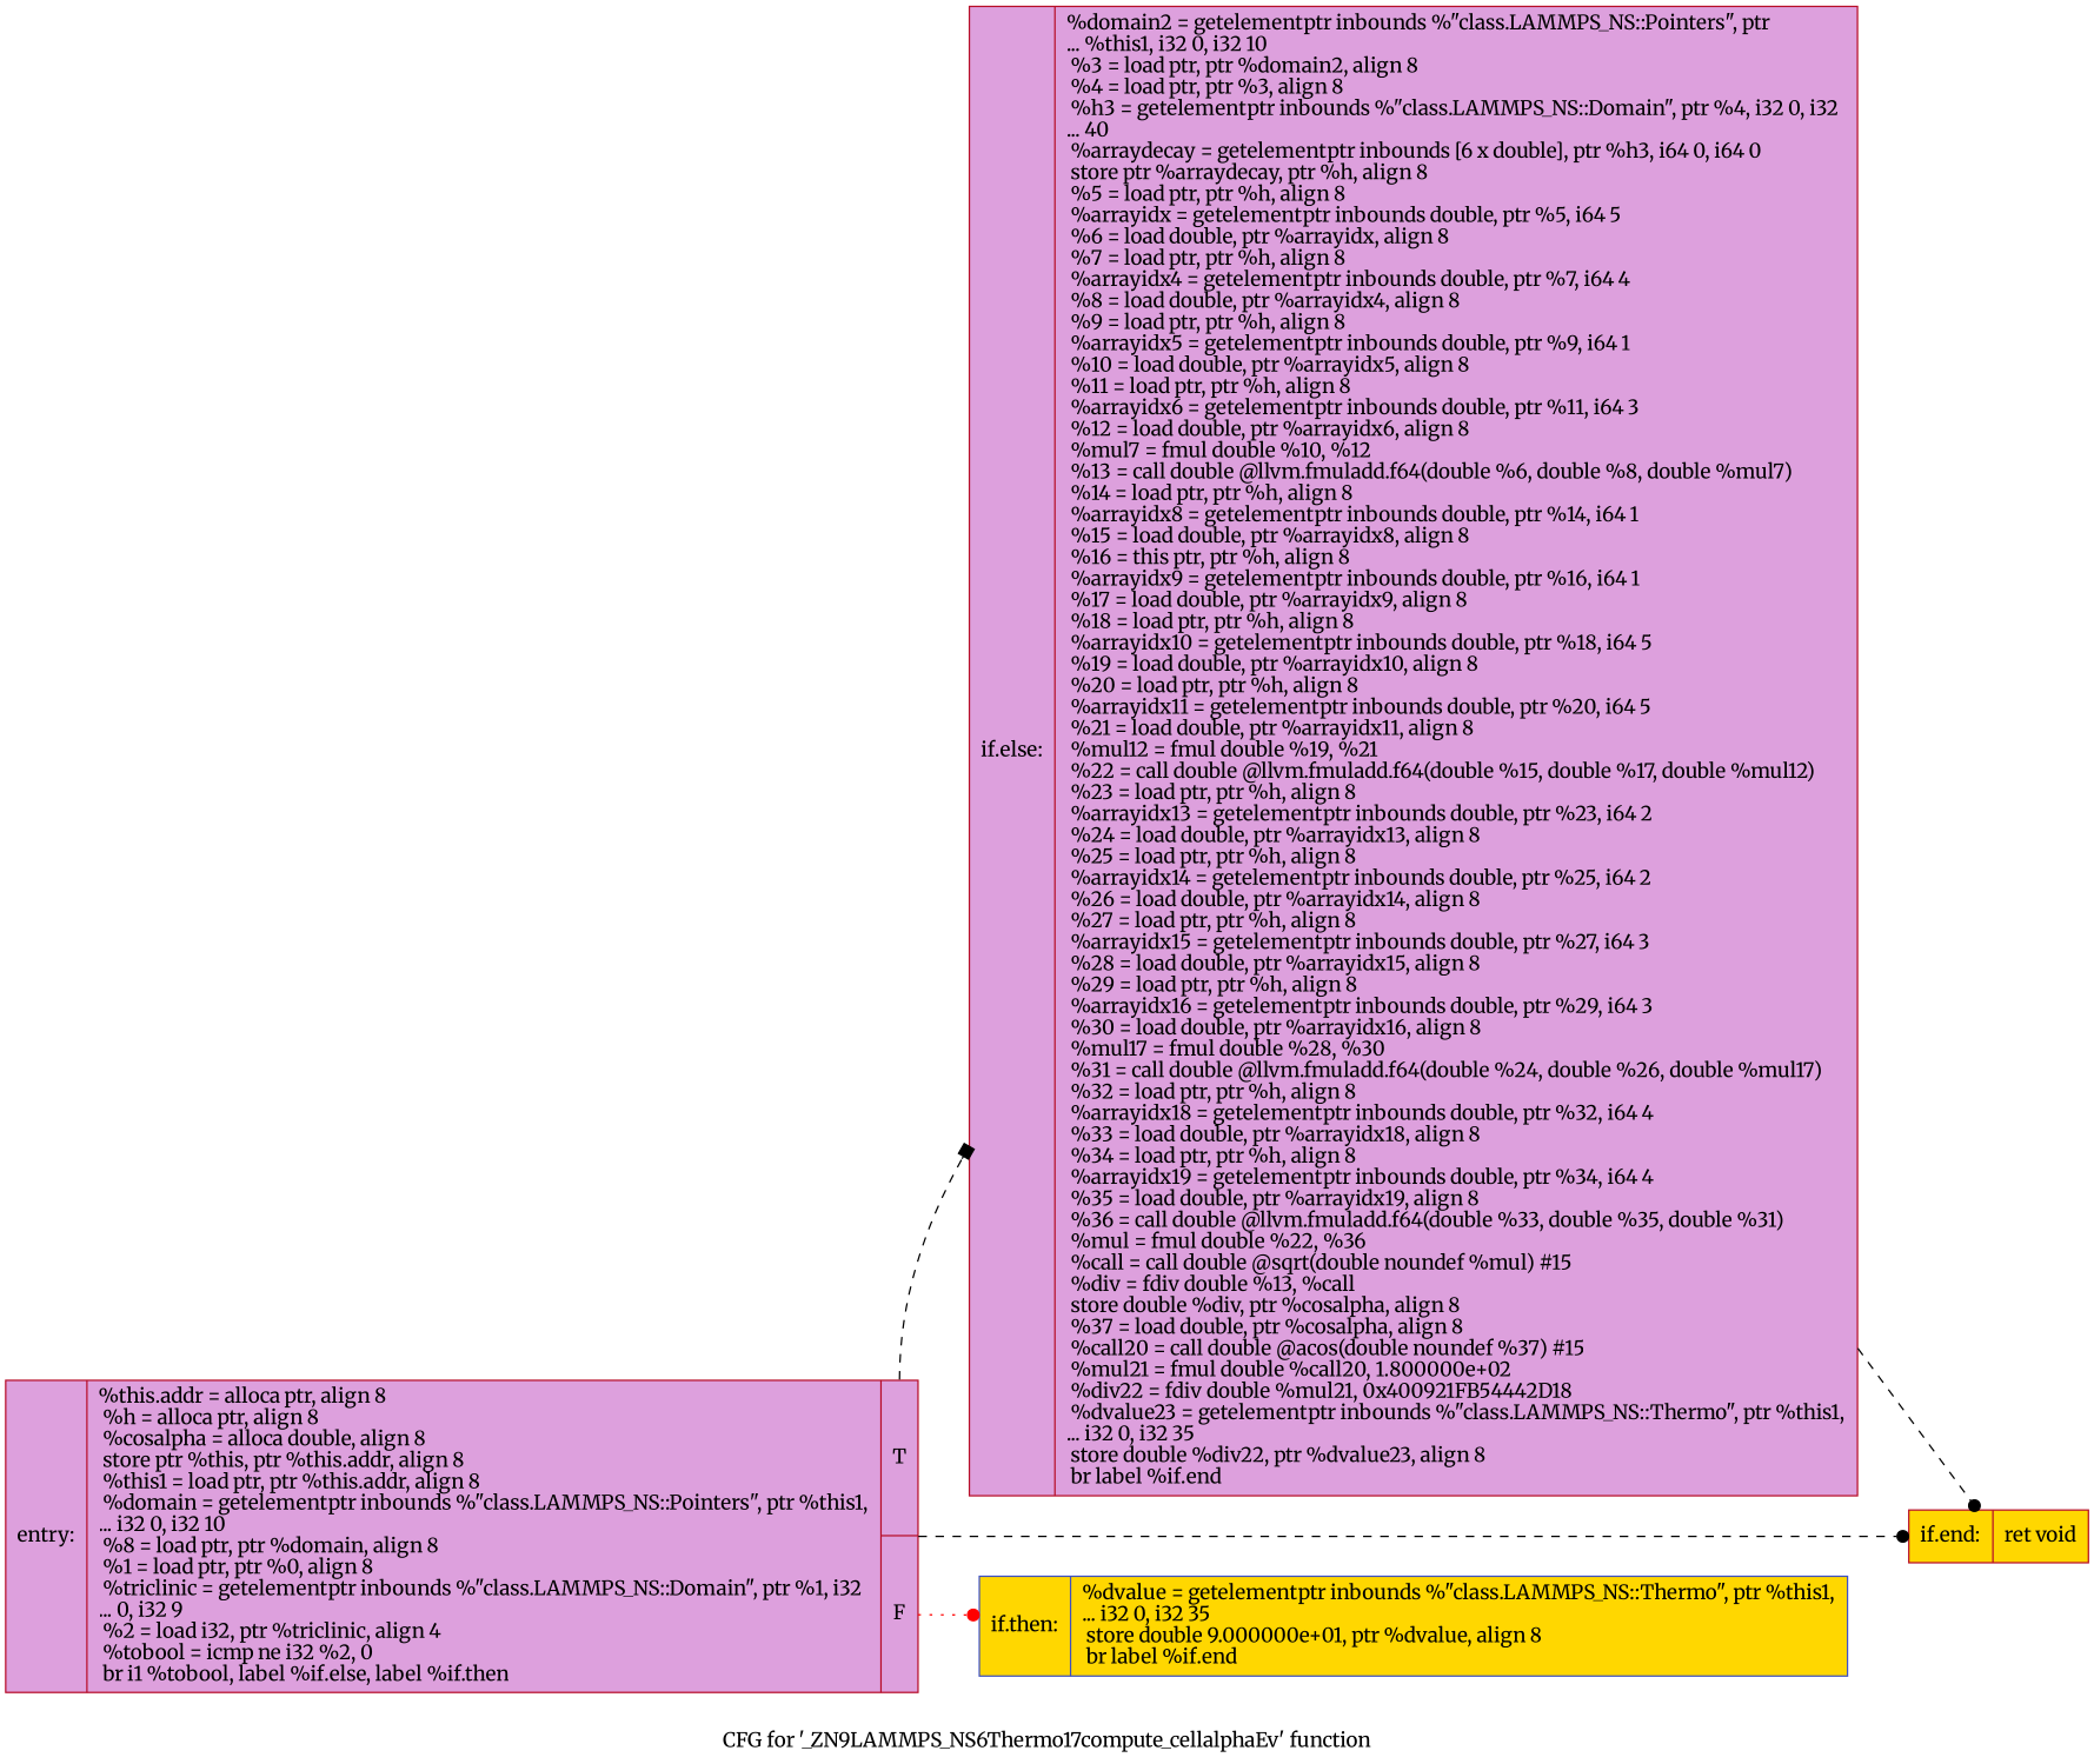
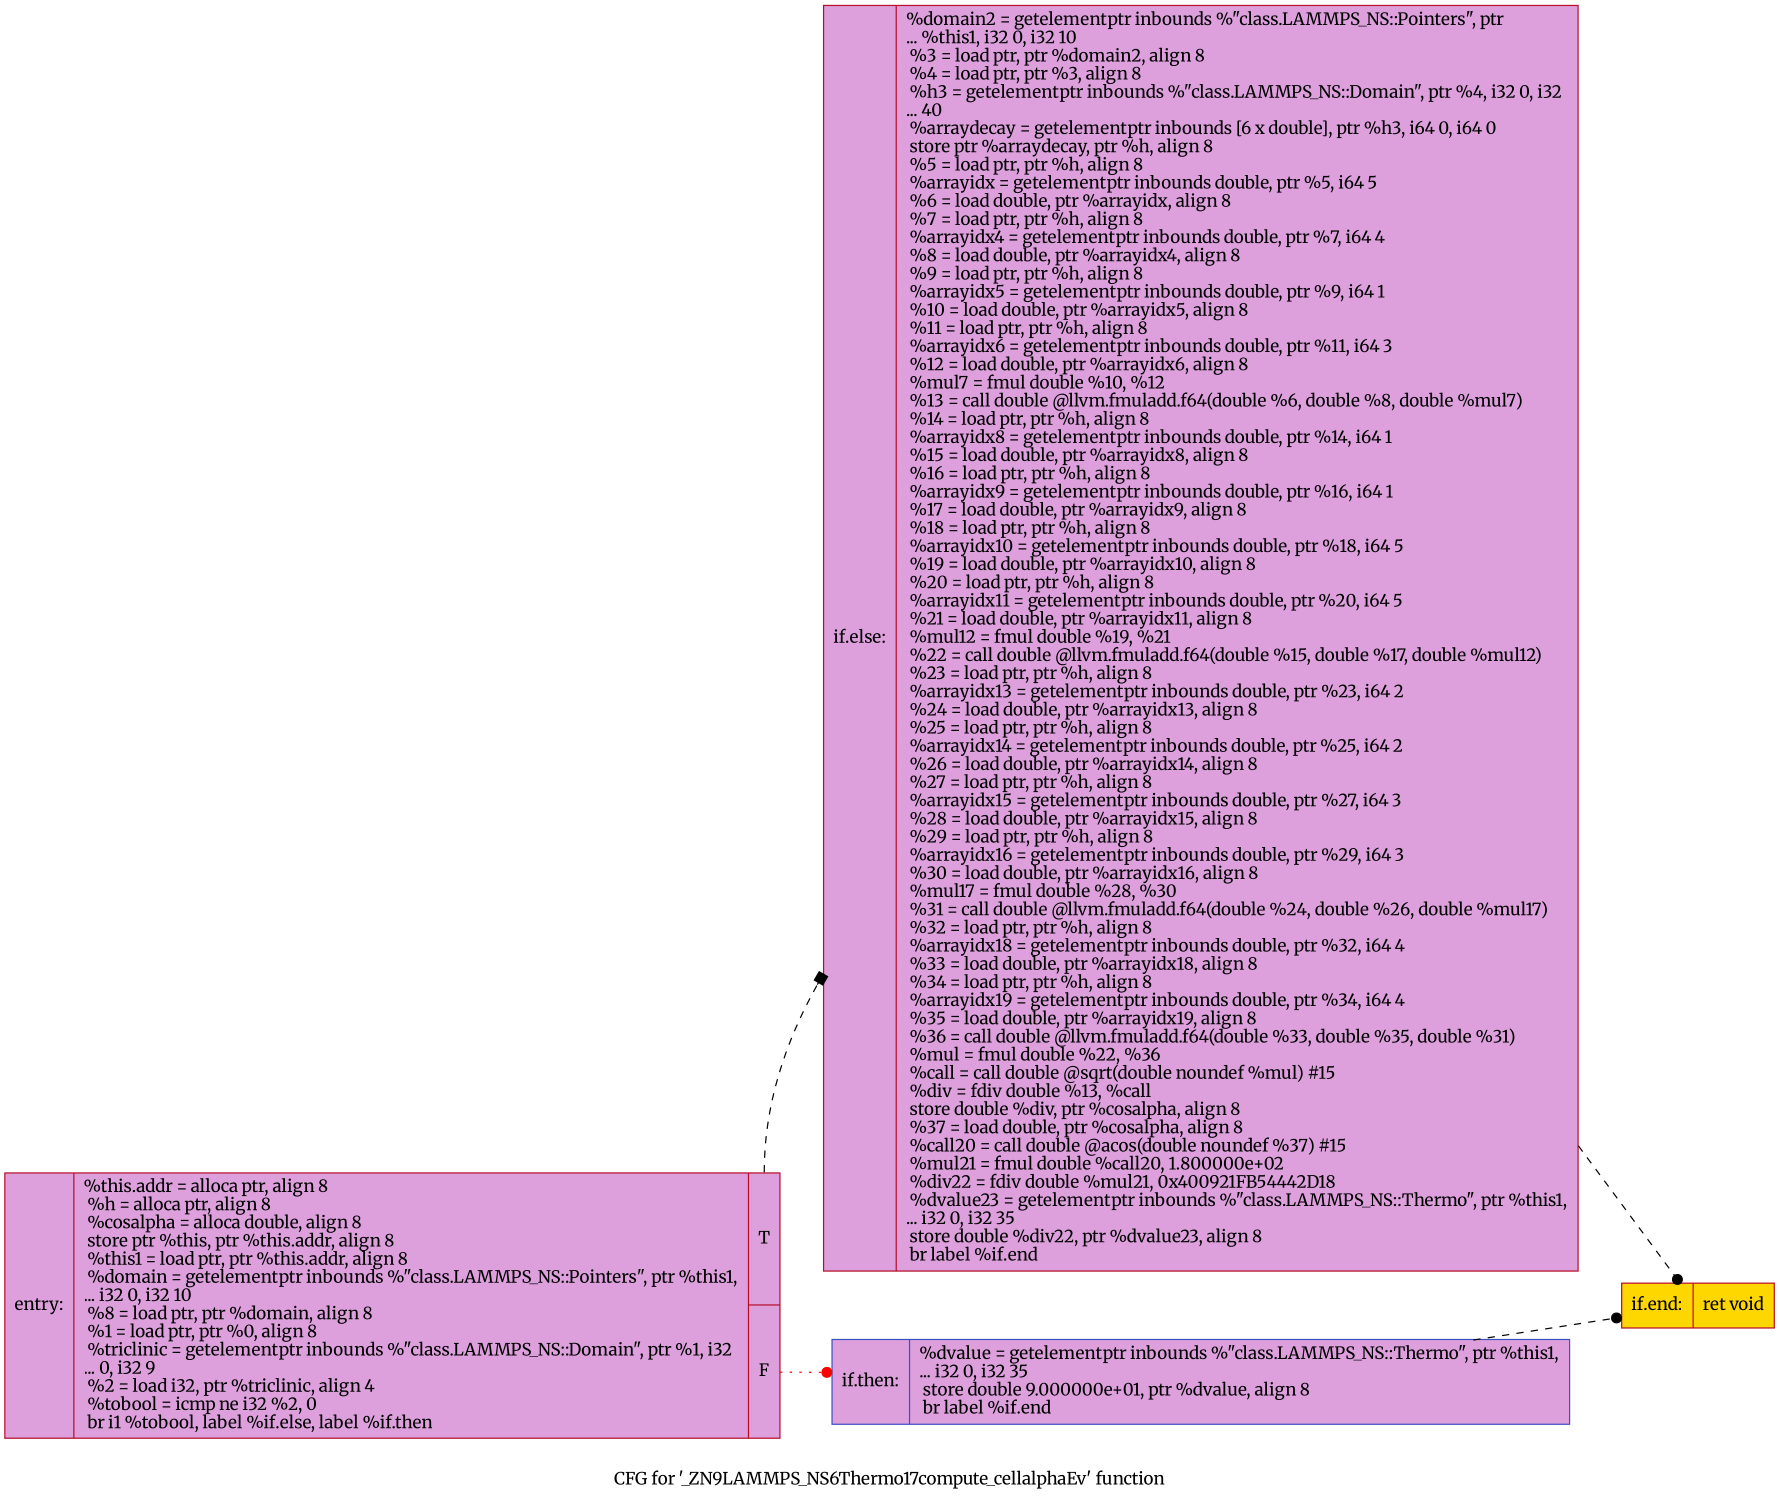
  digraph {
    fontname=Merriweather
    label="CFG for '_ZN9LAMMPS_NS6Thermo17compute_cellalphaEv' function"
    rankdir=LR
    node [color="#b70d28ff" fillcolor=plum fontname=Merriweather shape=record style=filled]
    edge [arrowhead=dot color=black fontname=Merriweather style=dashed]
    n1 [label="{entry:\l|  %this.addr = alloca ptr, align 8\l  %h = alloca ptr, align 8\l  %cosalpha = alloca double, align 8\l  store ptr %this, ptr %this.addr, align 8\l  %this1 = load ptr, ptr %this.addr, align 8\l  %domain = getelementptr inbounds %\"class.LAMMPS_NS::Pointers\", ptr %this1,\l... i32 0, i32 10\l  %8 = load ptr, ptr %domain, align 8\l  %1 = load ptr, ptr %0, align 8\l  %triclinic = getelementptr inbounds %\"class.LAMMPS_NS::Domain\", ptr %1, i32\l... 0, i32 9\l  %2 = load i32, ptr %triclinic, align 4\l  %tobool = icmp ne i32 %2, 0\l  br i1 %tobool, label %if.else, label %if.then\l|{<s0>T|<s1>F}}"]
-   n2 [label="{if.else:\l|  %domain2 = getelementptr inbounds %\"class.LAMMPS_NS::Pointers\", ptr\l... %this1, i32 0, i32 10\l  %3 = load ptr, ptr %domain2, align 8\l  %4 = load ptr, ptr %3, align 8\l  %h3 = getelementptr inbounds %\"class.LAMMPS_NS::Domain\", ptr %4, i32 0, i32\l... 40\l  %arraydecay = getelementptr inbounds [6 x double], ptr %h3, i64 0, i64 0\l  store ptr %arraydecay, ptr %h, align 8\l  %5 = load ptr, ptr %h, align 8\l  %arrayidx = getelementptr inbounds double, ptr %5, i64 5\l  %6 = load double, ptr %arrayidx, align 8\l  %7 = load ptr, ptr %h, align 8\l  %arrayidx4 = getelementptr inbounds double, ptr %7, i64 4\l  %8 = load double, ptr %arrayidx4, align 8\l  %9 = load ptr, ptr %h, align 8\l  %arrayidx5 = getelementptr inbounds double, ptr %9, i64 1\l  %10 = load double, ptr %arrayidx5, align 8\l  %11 = load ptr, ptr %h, align 8\l  %arrayidx6 = getelementptr inbounds double, ptr %11, i64 3\l  %12 = load double, ptr %arrayidx6, align 8\l  %mul7 = fmul double %10, %12\l  %13 = call double @llvm.fmuladd.f64(double %6, double %8, double %mul7)\l  %14 = load ptr, ptr %h, align 8\l  %arrayidx8 = getelementptr inbounds double, ptr %14, i64 1\l  %15 = load double, ptr %arrayidx8, align 8\l  %16 = this ptr, ptr %h, align 8\l  %arrayidx9 = getelementptr inbounds double, ptr %16, i64 1\l  %17 = load double, ptr %arrayidx9, align 8\l  %18 = load ptr, ptr %h, align 8\l  %arrayidx10 = getelementptr inbounds double, ptr %18, i64 5\l  %19 = load double, ptr %arrayidx10, align 8\l  %20 = load ptr, ptr %h, align 8\l  %arrayidx11 = getelementptr inbounds double, ptr %20, i64 5\l  %21 = load double, ptr %arrayidx11, align 8\l  %mul12 = fmul double %19, %21\l  %22 = call double @llvm.fmuladd.f64(double %15, double %17, double %mul12)\l  %23 = load ptr, ptr %h, align 8\l  %arrayidx13 = getelementptr inbounds double, ptr %23, i64 2\l  %24 = load double, ptr %arrayidx13, align 8\l  %25 = load ptr, ptr %h, align 8\l  %arrayidx14 = getelementptr inbounds double, ptr %25, i64 2\l  %26 = load double, ptr %arrayidx14, align 8\l  %27 = load ptr, ptr %h, align 8\l  %arrayidx15 = getelementptr inbounds double, ptr %27, i64 3\l  %28 = load double, ptr %arrayidx15, align 8\l  %29 = load ptr, ptr %h, align 8\l  %arrayidx16 = getelementptr inbounds double, ptr %29, i64 3\l  %30 = load double, ptr %arrayidx16, align 8\l  %mul17 = fmul double %28, %30\l  %31 = call double @llvm.fmuladd.f64(double %24, double %26, double %mul17)\l  %32 = load ptr, ptr %h, align 8\l  %arrayidx18 = getelementptr inbounds double, ptr %32, i64 4\l  %33 = load double, ptr %arrayidx18, align 8\l  %34 = load ptr, ptr %h, align 8\l  %arrayidx19 = getelementptr inbounds double, ptr %34, i64 4\l  %35 = load double, ptr %arrayidx19, align 8\l  %36 = call double @llvm.fmuladd.f64(double %33, double %35, double %31)\l  %mul = fmul double %22, %36\l  %call = call double @sqrt(double noundef %mul) #15\l  %div = fdiv double %13, %call\l  store double %div, ptr %cosalpha, align 8\l  %37 = load double, ptr %cosalpha, align 8\l  %call20 = call double @acos(double noundef %37) #15\l  %mul21 = fmul double %call20, 1.800000e+02\l  %div22 = fdiv double %mul21, 0x400921FB54442D18\l  %dvalue23 = getelementptr inbounds %\"class.LAMMPS_NS::Thermo\", ptr %this1,\l... i32 0, i32 35\l  store double %div22, ptr %dvalue23, align 8\l  br label %if.end\l}"]
-   n3 [color="#3d50c3ff" fillcolor=gold label="{if.then:\l|  %dvalue = getelementptr inbounds %\"class.LAMMPS_NS::Thermo\", ptr %this1,\l... i32 0, i32 35\l  store double 9.000000e+01, ptr %dvalue, align 8\l  br label %if.end\l}"]
+   n2 [label="{if.else:\l|  %domain2 = getelementptr inbounds %\"class.LAMMPS_NS::Pointers\", ptr\l... %this1, i32 0, i32 10\l  %3 = load ptr, ptr %domain2, align 8\l  %4 = load ptr, ptr %3, align 8\l  %h3 = getelementptr inbounds %\"class.LAMMPS_NS::Domain\", ptr %4, i32 0, i32\l... 40\l  %arraydecay = getelementptr inbounds [6 x double], ptr %h3, i64 0, i64 0\l  store ptr %arraydecay, ptr %h, align 8\l  %5 = load ptr, ptr %h, align 8\l  %arrayidx = getelementptr inbounds double, ptr %5, i64 5\l  %6 = load double, ptr %arrayidx, align 8\l  %7 = load ptr, ptr %h, align 8\l  %arrayidx4 = getelementptr inbounds double, ptr %7, i64 4\l  %8 = load double, ptr %arrayidx4, align 8\l  %9 = load ptr, ptr %h, align 8\l  %arrayidx5 = getelementptr inbounds double, ptr %9, i64 1\l  %10 = load double, ptr %arrayidx5, align 8\l  %11 = load ptr, ptr %h, align 8\l  %arrayidx6 = getelementptr inbounds double, ptr %11, i64 3\l  %12 = load double, ptr %arrayidx6, align 8\l  %mul7 = fmul double %10, %12\l  %13 = call double @llvm.fmuladd.f64(double %6, double %8, double %mul7)\l  %14 = load ptr, ptr %h, align 8\l  %arrayidx8 = getelementptr inbounds double, ptr %14, i64 1\l  %15 = load double, ptr %arrayidx8, align 8\l  %16 = load ptr, ptr %h, align 8\l  %arrayidx9 = getelementptr inbounds double, ptr %16, i64 1\l  %17 = load double, ptr %arrayidx9, align 8\l  %18 = load ptr, ptr %h, align 8\l  %arrayidx10 = getelementptr inbounds double, ptr %18, i64 5\l  %19 = load double, ptr %arrayidx10, align 8\l  %20 = load ptr, ptr %h, align 8\l  %arrayidx11 = getelementptr inbounds double, ptr %20, i64 5\l  %21 = load double, ptr %arrayidx11, align 8\l  %mul12 = fmul double %19, %21\l  %22 = call double @llvm.fmuladd.f64(double %15, double %17, double %mul12)\l  %23 = load ptr, ptr %h, align 8\l  %arrayidx13 = getelementptr inbounds double, ptr %23, i64 2\l  %24 = load double, ptr %arrayidx13, align 8\l  %25 = load ptr, ptr %h, align 8\l  %arrayidx14 = getelementptr inbounds double, ptr %25, i64 2\l  %26 = load double, ptr %arrayidx14, align 8\l  %27 = load ptr, ptr %h, align 8\l  %arrayidx15 = getelementptr inbounds double, ptr %27, i64 3\l  %28 = load double, ptr %arrayidx15, align 8\l  %29 = load ptr, ptr %h, align 8\l  %arrayidx16 = getelementptr inbounds double, ptr %29, i64 3\l  %30 = load double, ptr %arrayidx16, align 8\l  %mul17 = fmul double %28, %30\l  %31 = call double @llvm.fmuladd.f64(double %24, double %26, double %mul17)\l  %32 = load ptr, ptr %h, align 8\l  %arrayidx18 = getelementptr inbounds double, ptr %32, i64 4\l  %33 = load double, ptr %arrayidx18, align 8\l  %34 = load ptr, ptr %h, align 8\l  %arrayidx19 = getelementptr inbounds double, ptr %34, i64 4\l  %35 = load double, ptr %arrayidx19, align 8\l  %36 = call double @llvm.fmuladd.f64(double %33, double %35, double %31)\l  %mul = fmul double %22, %36\l  %call = call double @sqrt(double noundef %mul) #15\l  %div = fdiv double %13, %call\l  store double %div, ptr %cosalpha, align 8\l  %37 = load double, ptr %cosalpha, align 8\l  %call20 = call double @acos(double noundef %37) #15\l  %mul21 = fmul double %call20, 1.800000e+02\l  %div22 = fdiv double %mul21, 0x400921FB54442D18\l  %dvalue23 = getelementptr inbounds %\"class.LAMMPS_NS::Thermo\", ptr %this1,\l... i32 0, i32 35\l  store double %div22, ptr %dvalue23, align 8\l  br label %if.end\l}"]
+   n3 [color="#3d50c3ff" label="{if.then:\l|  %dvalue = getelementptr inbounds %\"class.LAMMPS_NS::Thermo\", ptr %this1,\l... i32 0, i32 35\l  store double 9.000000e+01, ptr %dvalue, align 8\l  br label %if.end\l}"]
    n4 [fillcolor=gold label="{if.end:\l|  ret void\l}"]
    n1 -> n2 [arrowhead=box tailport=s0]
    n1 -> n3 [color=red style=dotted tailport=s1]
    n2 -> n4
-   n1 -> n4
+   n3 -> n4
  }
